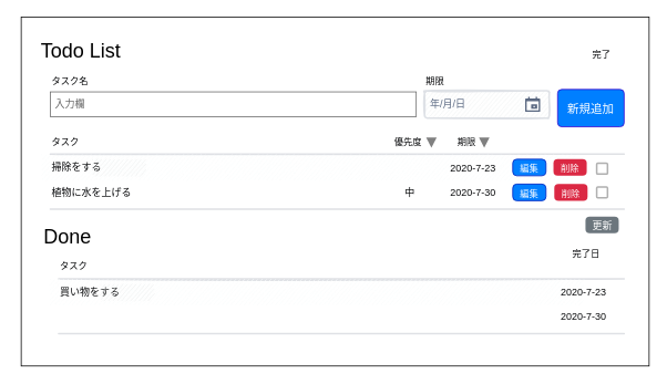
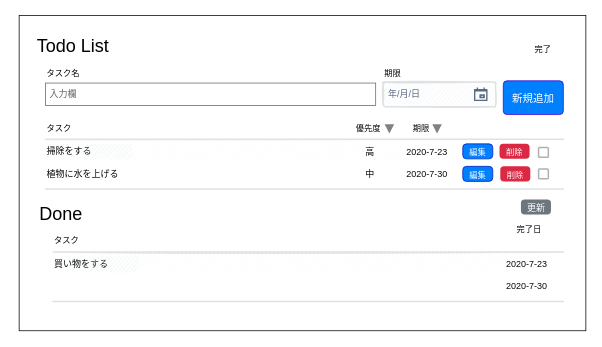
  <mxCell id="0" />
  <mxCell id="1" parent="0" />
  <mxCell id="2" value="" style="rounded=0;whiteSpace=wrap;html=1;labelBorderColor=#330000;fontFamily=Helvetica;fontSize=11;fontColor=#07080A;fillColor=none;" parent="1" vertex="1"><mxGeometry x="25" y="20" width="755" height="420" as="geometry" /></mxCell>
  <mxCell id="3" value="&lt;font style=&quot;font-size: 24px;&quot;&gt;Todo List&lt;/font&gt;" style="text;html=1;strokeColor=none;fillColor=none;align=center;verticalAlign=middle;whiteSpace=wrap;rounded=0;" parent="1" vertex="1"><mxGeometry x="36" y="46" width="122" height="30" as="geometry" /></mxCell>
  <mxCell id="4" value="&lt;font style=&quot;font-size: 12px;&quot;&gt;入力欄&lt;/font&gt;" style="strokeWidth=1;shadow=0;dashed=0;align=center;html=1;shape=mxgraph.mockup.text.textBox;fontColor=#666666;align=left;fontSize=17;spacingLeft=4;spacingTop=-3;strokeColor=#666666;mainText=" parent="1" vertex="1"><mxGeometry x="60" y="110" width="440" height="30" as="geometry" /></mxCell>
  <mxCell id="5" value="&lt;span style=&quot;font-family: Helvetica; font-weight: normal;&quot;&gt;&lt;font color=&quot;#07080a&quot;&gt;期限&lt;/font&gt;&lt;/span&gt;" style="fillColor=none;strokeColor=none;html=1;fontSize=11;fontStyle=0;align=left;fontColor=#596780;fontStyle=1;fontSize=11;sketch=1;hachureGap=4;pointerEvents=0;fontFamily=Architects Daughter;fontSource=https%3A%2F%2Ffonts.googleapis.com%2Fcss%3Ffamily%3DArchitects%2BDaughter;" parent="1" vertex="1"><mxGeometry x="510" y="87" width="150" height="20" as="geometry" /></mxCell>
  <mxCell id="6" value="&lt;font face=&quot;Helvetica&quot;&gt;年/月/日&lt;/font&gt;" style="rounded=1;arcSize=9;fillColor=#F7F8F9;align=left;spacingLeft=5;strokeColor=#DEE1E6;html=1;strokeWidth=2;fontColor=#596780;fontSize=12;sketch=1;hachureGap=4;pointerEvents=0;fontFamily=Architects Daughter;fontSource=https%3A%2F%2Ffonts.googleapis.com%2Fcss%3Ffamily%3DArchitects%2BDaughter;" parent="1" vertex="1"><mxGeometry x="510" y="108.5" width="150" height="33" as="geometry" /></mxCell>
  <mxCell id="7" value="" style="shape=mxgraph.gmdl.calendar;fillColor=#5A6881;strokeColor=none;sketch=0;hachureGap=4;pointerEvents=0;fontFamily=Architects Daughter;fontSource=https%3A%2F%2Ffonts.googleapis.com%2Fcss%3Ffamily%3DArchitects%2BDaughter;fontSize=20;" parent="6" vertex="1"><mxGeometry x="1" y="0.5" width="18" height="18" relative="1" as="geometry"><mxPoint x="-29" y="-9" as="offset" /></mxGeometry></mxCell>
  <mxCell id="8" value="&lt;font face=&quot;Helvetica&quot; color=&quot;#07080a&quot;&gt;&lt;span style=&quot;font-weight: 400;&quot;&gt;タスク名&lt;/span&gt;&lt;/font&gt;" style="fillColor=none;strokeColor=none;html=1;fontSize=11;fontStyle=0;align=left;fontColor=#596780;fontStyle=1;fontSize=11;sketch=1;hachureGap=4;pointerEvents=0;fontFamily=Architects Daughter;fontSource=https%3A%2F%2Ffonts.googleapis.com%2Fcss%3Ffamily%3DArchitects%2BDaughter;" parent="1" vertex="1"><mxGeometry x="60" y="86.5" width="150" height="20" as="geometry" /></mxCell>
  <mxCell id="9" value="&lt;span style=&quot;font-size: 14px;&quot;&gt;新規追加&lt;/span&gt;" style="html=1;shadow=0;dashed=0;shape=mxgraph.bootstrap.rrect;rSize=5;strokeColor=#3700CC;strokeWidth=1;fillColor=#007FFF;fontColor=#ffffff;whiteSpace=wrap;align=center;verticalAlign=middle;spacingLeft=0;fontStyle=0;fontSize=16;spacing=5;fontFamily=Helvetica;" parent="1" vertex="1"><mxGeometry x="670" y="107" width="80" height="45" as="geometry" /></mxCell>
  <mxCell id="10" value="&lt;font color=&quot;#07080a&quot; face=&quot;Helvetica&quot;&gt;タスク&lt;/font&gt;" style="html=1;fillColor=none;strokeColor=none;fontSize=11;align=left;fontColor=#596780;whiteSpace=wrap;sketch=1;hachureGap=4;pointerEvents=0;fontFamily=Architects Daughter;fontSource=https%3A%2F%2Ffonts.googleapis.com%2Fcss%3Ffamily%3DArchitects%2BDaughter;" parent="1" vertex="1"><mxGeometry x="60" y="160" width="150" height="20" as="geometry" /></mxCell>
  <mxCell id="11" value="&lt;font color=&quot;#07080a&quot;&gt;期限&lt;/font&gt;" style="html=1;fillColor=none;strokeColor=none;fontSize=11;align=left;fontColor=#596780;whiteSpace=wrap;sketch=1;hachureGap=4;pointerEvents=0;fontFamily=Architects Daughter;fontSource=https%3A%2F%2Ffonts.googleapis.com%2Fcss%3Ffamily%3DArchitects%2BDaughter;" parent="1" vertex="1"><mxGeometry x="548" y="160" width="40" height="20" as="geometry" /></mxCell>
  <mxCell id="12" value="" style="shape=line;strokeWidth=2;html=1;strokeColor=#DFE1E5;resizeWidth=1;sketch=1;hachureGap=4;pointerEvents=0;fontFamily=Architects Daughter;fontSource=https%3A%2F%2Ffonts.googleapis.com%2Fcss%3Ffamily%3DArchitects%2BDaughter;fontSize=20;fontColor=#07080A;" parent="1" vertex="1"><mxGeometry x="60" y="180" width="690" height="10" as="geometry" /></mxCell>
  <mxCell id="13" value="" style="strokeColor=none;fillColor=#FAFBFC;html=1;sketch=1;hachureGap=4;pointerEvents=0;fontFamily=Architects Daughter;fontSource=https%3A%2F%2Ffonts.googleapis.com%2Fcss%3Ffamily%3DArchitects%2BDaughter;fontSize=20;fontColor=#07080A;" parent="1" vertex="1"><mxGeometry x="50" y="186" width="640" height="30" as="geometry" /></mxCell>
  <mxCell id="14" value="&lt;font color=&quot;#07080a&quot; face=&quot;Helvetica&quot;&gt;掃除をする&lt;/font&gt;" style="strokeColor=none;fillColor=none;fontSize=12;fontColor=#596780;align=left;html=1;sketch=1;hachureGap=4;pointerEvents=0;fontFamily=Architects Daughter;fontSource=https%3A%2F%2Ffonts.googleapis.com%2Fcss%3Ffamily%3DArchitects%2BDaughter;" parent="1" vertex="1"><mxGeometry x="60" y="191" width="50" height="20" as="geometry" /></mxCell>
  <mxCell id="15" value="" style="strokeColor=none;fillColor=#EDEEEF;fontSize=11;fontColor=#596780;rounded=1;html=1;sketch=1;hachureGap=4;pointerEvents=0;fontFamily=Architects Daughter;fontSource=https%3A%2F%2Ffonts.googleapis.com%2Fcss%3Ffamily%3DArchitects%2BDaughter;" parent="1" vertex="1"><mxGeometry x="110" y="191" width="65" height="20" as="geometry" /></mxCell>
  <mxCell id="16" value="&lt;font color=&quot;#07080a&quot; face=&quot;Helvetica&quot;&gt;植物に水を上げる&lt;/font&gt;" style="strokeColor=none;fillColor=none;fontSize=12;fontColor=#596780;align=left;html=1;sketch=1;hachureGap=4;pointerEvents=0;fontFamily=Architects Daughter;fontSource=https%3A%2F%2Ffonts.googleapis.com%2Fcss%3Ffamily%3DArchitects%2BDaughter;" parent="1" vertex="1"><mxGeometry x="60" y="221" width="240" height="20" as="geometry" /></mxCell>
  <mxCell id="17" value="" style="shape=line;strokeWidth=2;html=1;strokeColor=#DFE1E5;resizeWidth=1;sketch=1;hachureGap=4;pointerEvents=0;fontFamily=Architects Daughter;fontSource=https%3A%2F%2Ffonts.googleapis.com%2Fcss%3Ffamily%3DArchitects%2BDaughter;fontSize=20;fontColor=#07080A;" parent="1" vertex="1"><mxGeometry x="60" y="246" width="690" height="10" as="geometry" /></mxCell>
  <mxCell id="18" value="&lt;font style=&quot;font-size: 12px;&quot; face=&quot;Helvetica&quot; color=&quot;#07080a&quot;&gt;2020-7-23&lt;/font&gt;" style="html=1;fillColor=none;strokeColor=none;fontSize=11;align=center;fontColor=#596780;whiteSpace=wrap;sketch=1;hachureGap=4;pointerEvents=0;fontFamily=Architects Daughter;fontSource=https%3A%2F%2Ffonts.googleapis.com%2Fcss%3Ffamily%3DArchitects%2BDaughter;" parent="1" vertex="1"><mxGeometry x="531.5" y="192" width="73" height="20" as="geometry" /></mxCell>
  <mxCell id="19" value="&lt;font style=&quot;font-size: 12px;&quot; face=&quot;Helvetica&quot; color=&quot;#07080a&quot;&gt;2020-7-30&lt;/font&gt;" style="html=1;fillColor=none;strokeColor=none;fontSize=11;align=center;fontColor=#596780;whiteSpace=wrap;sketch=1;hachureGap=4;pointerEvents=0;fontFamily=Architects Daughter;fontSource=https%3A%2F%2Ffonts.googleapis.com%2Fcss%3Ffamily%3DArchitects%2BDaughter;" parent="1" vertex="1"><mxGeometry x="531.5" y="221" width="73" height="20" as="geometry" /></mxCell>
  <mxCell id="20" value="&lt;font color=&quot;#07080a&quot;&gt;優先度&lt;/font&gt;" style="html=1;fillColor=none;strokeColor=none;fontSize=11;align=left;fontColor=#596780;whiteSpace=wrap;sketch=1;hachureGap=4;pointerEvents=0;fontFamily=Architects Daughter;fontSource=https%3A%2F%2Ffonts.googleapis.com%2Fcss%3Ffamily%3DArchitects%2BDaughter;" parent="1" vertex="1"><mxGeometry x="472" y="160" width="40" height="20" as="geometry" /></mxCell>
+ <mxCell id="21" value="&lt;font face=&quot;Helvetica&quot; color=&quot;#07080a&quot;&gt;&lt;span style=&quot;font-size: 12px;&quot;&gt;高&lt;/span&gt;&lt;/font&gt;" style="html=1;fillColor=none;strokeColor=none;fontSize=11;align=center;fontColor=#596780;whiteSpace=wrap;sketch=1;hachureGap=4;pointerEvents=0;fontFamily=Architects Daughter;fontSource=https%3A%2F%2Ffonts.googleapis.com%2Fcss%3Ffamily%3DArchitects%2BDaughter;" parent="1" vertex="1"><mxGeometry x="455.5" y="192" width="73" height="20" as="geometry" /></mxCell>
  <mxCell id="22" value="&lt;font face=&quot;Helvetica&quot; color=&quot;#07080a&quot;&gt;&lt;span style=&quot;font-size: 12px;&quot;&gt;中&lt;/span&gt;&lt;/font&gt;" style="html=1;fillColor=none;strokeColor=none;fontSize=11;align=center;fontColor=#596780;whiteSpace=wrap;sketch=1;hachureGap=4;pointerEvents=0;fontFamily=Architects Daughter;fontSource=https%3A%2F%2Ffonts.googleapis.com%2Fcss%3Ffamily%3DArchitects%2BDaughter;" parent="1" vertex="1"><mxGeometry x="455.5" y="221" width="73" height="20" as="geometry" /></mxCell>
  <mxCell id="23" value="&lt;font style=&quot;font-size: 11px;&quot;&gt;編集&lt;/font&gt;" style="html=1;shadow=0;dashed=0;shape=mxgraph.bootstrap.rrect;rSize=5;strokeColor=#001DBC;strokeWidth=1;fillColor=#007FFF;fontColor=#ffffff;whiteSpace=wrap;align=center;verticalAlign=middle;spacingLeft=0;fontStyle=0;fontSize=16;spacing=5;fontFamily=Helvetica;" parent="1" vertex="1"><mxGeometry x="616" y="191" width="40" height="20" as="geometry" /></mxCell>
  <mxCell id="24" value="&lt;font style=&quot;font-size: 11px;&quot;&gt;編集&lt;/font&gt;" style="html=1;shadow=0;dashed=0;shape=mxgraph.bootstrap.rrect;rSize=5;strokeColor=#001DBC;strokeWidth=1;fillColor=#007FFF;fontColor=#ffffff;whiteSpace=wrap;align=center;verticalAlign=middle;spacingLeft=0;fontStyle=0;fontSize=16;spacing=5;fontFamily=Helvetica;" parent="1" vertex="1"><mxGeometry x="616" y="221" width="40" height="20" as="geometry" /></mxCell>
  <mxCell id="25" value="&lt;font style=&quot;font-size: 11px;&quot;&gt;削除&lt;/font&gt;" style="html=1;shadow=0;dashed=0;shape=mxgraph.bootstrap.rrect;rSize=5;strokeColor=none;strokeWidth=1;fillColor=#DB2843;fontColor=#FFFFFF;whiteSpace=wrap;align=center;verticalAlign=middle;spacingLeft=0;fontStyle=0;fontSize=16;spacing=5;fontFamily=Helvetica;" parent="1" vertex="1"><mxGeometry x="665" y="191" width="40" height="20" as="geometry" /></mxCell>
  <mxCell id="26" value="&lt;font style=&quot;font-size: 11px;&quot;&gt;削除&lt;/font&gt;" style="html=1;shadow=0;dashed=0;shape=mxgraph.bootstrap.rrect;rSize=5;strokeColor=none;strokeWidth=1;fillColor=#DB2843;fontColor=#FFFFFF;whiteSpace=wrap;align=center;verticalAlign=middle;spacingLeft=0;fontStyle=0;fontSize=16;spacing=5;fontFamily=Helvetica;" parent="1" vertex="1"><mxGeometry x="666" y="221" width="40" height="20" as="geometry" /></mxCell>
  <mxCell id="27" value="" style="dashed=0;labelPosition=right;align=left;shape=mxgraph.gmdl.checkbox;strokeColor=#B0B0B0;fillColor=none;strokeWidth=2;aspect=fixed;sketch=0;" vertex="1" parent="1"><mxGeometry x="717" y="196" width="13" height="13" as="geometry" /></mxCell>
  <mxCell id="28" value="" style="dashed=0;labelPosition=right;align=left;shape=mxgraph.gmdl.checkbox;strokeColor=#B0B0B0;fillColor=none;strokeWidth=2;aspect=fixed;sketch=0;" vertex="1" parent="1"><mxGeometry x="717" y="224.5" width="13" height="13" as="geometry" /></mxCell>
  <mxCell id="29" value="&lt;font color=&quot;#07080a&quot;&gt;完了&lt;/font&gt;" style="html=1;fillColor=none;strokeColor=none;fontSize=11;align=left;fontColor=#596780;whiteSpace=wrap;sketch=1;hachureGap=4;pointerEvents=0;fontFamily=Architects Daughter;fontSource=https%3A%2F%2Ffonts.googleapis.com%2Fcss%3Ffamily%3DArchitects%2BDaughter;" vertex="1" parent="1"><mxGeometry x="710" y="55" width="40" height="20" as="geometry" /></mxCell>
- <mxCell id="30" value="&lt;font style=&quot;font-size: 12px;&quot;&gt;更新&lt;/font&gt;" style="html=1;shadow=0;dashed=0;shape=mxgraph.bootstrap.rrect;rSize=5;strokeColor=none;strokeWidth=1;fillColor=#6C767D;fontColor=#FFFFFF;whiteSpace=wrap;align=center;verticalAlign=middle;spacingLeft=0;fontStyle=0;fontSize=16;spacing=5;" vertex="1" parent="1"><mxGeometry x="703.5" y="260" width="40" height="20" as="geometry" /></mxCell>
+ <mxCell id="30" value="&lt;font style=&quot;font-size: 12px;&quot;&gt;更新&lt;/font&gt;" style="html=1;shadow=0;dashed=0;shape=mxgraph.bootstrap.rrect;rSize=5;strokeColor=none;strokeWidth=1;fillColor=#6C767D;fontColor=#FFFFFF;whiteSpace=wrap;align=center;verticalAlign=middle;spacingLeft=0;fontStyle=0;fontSize=16;spacing=5;" vertex="1" parent="1"><mxGeometry x="693.5" y="265" width="40" height="20" as="geometry" /></mxCell>
  <mxCell id="31" value="&lt;font color=&quot;#07080a&quot; face=&quot;Helvetica&quot;&gt;タスク&lt;/font&gt;" style="html=1;fillColor=none;strokeColor=none;fontSize=11;align=left;fontColor=#596780;whiteSpace=wrap;sketch=1;hachureGap=4;pointerEvents=0;fontFamily=Architects Daughter;fontSource=https%3A%2F%2Ffonts.googleapis.com%2Fcss%3Ffamily%3DArchitects%2BDaughter;" vertex="1" parent="1"><mxGeometry x="70" y="310" width="150" height="20" as="geometry" /></mxCell>
  <mxCell id="32" value="&lt;font color=&quot;#07080a&quot;&gt;完了日&lt;/font&gt;" style="html=1;fillColor=none;strokeColor=none;fontSize=11;align=left;fontColor=#596780;whiteSpace=wrap;sketch=1;hachureGap=4;pointerEvents=0;fontFamily=Architects Daughter;fontSource=https%3A%2F%2Ffonts.googleapis.com%2Fcss%3Ffamily%3DArchitects%2BDaughter;" vertex="1" parent="1"><mxGeometry x="686" y="295" width="40" height="20" as="geometry" /></mxCell>
  <mxCell id="33" value="" style="shape=line;strokeWidth=2;html=1;strokeColor=#DFE1E5;resizeWidth=1;sketch=1;hachureGap=4;pointerEvents=0;fontFamily=Architects Daughter;fontSource=https%3A%2F%2Ffonts.googleapis.com%2Fcss%3Ffamily%3DArchitects%2BDaughter;fontSize=20;fontColor=#07080A;" vertex="1" parent="1"><mxGeometry x="70" y="330" width="680" height="10" as="geometry" /></mxCell>
  <mxCell id="34" value="" style="strokeColor=none;fillColor=#FAFBFC;html=1;sketch=1;hachureGap=4;pointerEvents=0;fontFamily=Architects Daughter;fontSource=https%3A%2F%2Ffonts.googleapis.com%2Fcss%3Ffamily%3DArchitects%2BDaughter;fontSize=20;fontColor=#07080A;" vertex="1" parent="1"><mxGeometry x="60" y="336" width="640" height="30" as="geometry" /></mxCell>
  <mxCell id="35" value="&lt;font face=&quot;Helvetica&quot; color=&quot;#07080a&quot;&gt;買い物をする&lt;/font&gt;" style="strokeColor=none;fillColor=none;fontSize=12;fontColor=#596780;align=left;html=1;sketch=1;hachureGap=4;pointerEvents=0;fontFamily=Architects Daughter;fontSource=https%3A%2F%2Ffonts.googleapis.com%2Fcss%3Ffamily%3DArchitects%2BDaughter;" vertex="1" parent="1"><mxGeometry x="70" y="341" width="50" height="20" as="geometry" /></mxCell>
  <mxCell id="36" value="" style="strokeColor=none;fillColor=#EDEEEF;fontSize=11;fontColor=#596780;rounded=1;html=1;sketch=1;hachureGap=4;pointerEvents=0;fontFamily=Architects Daughter;fontSource=https%3A%2F%2Ffonts.googleapis.com%2Fcss%3Ffamily%3DArchitects%2BDaughter;" vertex="1" parent="1"><mxGeometry x="120" y="341" width="65" height="20" as="geometry" /></mxCell>
  <mxCell id="37" value="" style="shape=line;strokeWidth=2;html=1;strokeColor=#DFE1E5;resizeWidth=1;sketch=1;hachureGap=4;pointerEvents=0;fontFamily=Architects Daughter;fontSource=https%3A%2F%2Ffonts.googleapis.com%2Fcss%3Ffamily%3DArchitects%2BDaughter;fontSize=20;fontColor=#07080A;" vertex="1" parent="1"><mxGeometry x="70" y="396" width="680" height="10" as="geometry" /></mxCell>
  <mxCell id="38" value="&lt;font style=&quot;font-size: 12px;&quot; face=&quot;Helvetica&quot; color=&quot;#07080a&quot;&gt;2020-7-23&lt;/font&gt;" style="html=1;fillColor=none;strokeColor=none;fontSize=11;align=center;fontColor=#596780;whiteSpace=wrap;sketch=1;hachureGap=4;pointerEvents=0;fontFamily=Architects Daughter;fontSource=https%3A%2F%2Ffonts.googleapis.com%2Fcss%3Ffamily%3DArchitects%2BDaughter;" vertex="1" parent="1"><mxGeometry x="664.5" y="342" width="73" height="20" as="geometry" /></mxCell>
  <mxCell id="39" value="&lt;font style=&quot;font-size: 12px;&quot; face=&quot;Helvetica&quot; color=&quot;#07080a&quot;&gt;2020-7-30&lt;/font&gt;" style="html=1;fillColor=none;strokeColor=none;fontSize=11;align=center;fontColor=#596780;whiteSpace=wrap;sketch=1;hachureGap=4;pointerEvents=0;fontFamily=Architects Daughter;fontSource=https%3A%2F%2Ffonts.googleapis.com%2Fcss%3Ffamily%3DArchitects%2BDaughter;" vertex="1" parent="1"><mxGeometry x="664.5" y="371" width="73" height="20" as="geometry" /></mxCell>
  <mxCell id="40" value="&lt;span style=&quot;font-size: 24px;&quot;&gt;Done&lt;/span&gt;" style="text;html=1;strokeColor=none;fillColor=none;align=center;verticalAlign=middle;whiteSpace=wrap;rounded=0;" vertex="1" parent="1"><mxGeometry x="20" y="270" width="122" height="30" as="geometry" /></mxCell>
  <mxCell id="41" value="" style="triangle;whiteSpace=wrap;html=1;fontSize=12;rotation=90;fillColor=#808080;strokeColor=none;" vertex="1" parent="1"><mxGeometry x="512" y="164.66" width="12.5" height="12.68" as="geometry" /></mxCell>
  <mxCell id="42" value="" style="triangle;whiteSpace=wrap;html=1;fontSize=12;rotation=90;fillColor=#808080;strokeColor=none;" vertex="1" parent="1"><mxGeometry x="575.5" y="164.66" width="12.5" height="12.68" as="geometry" /></mxCell>
